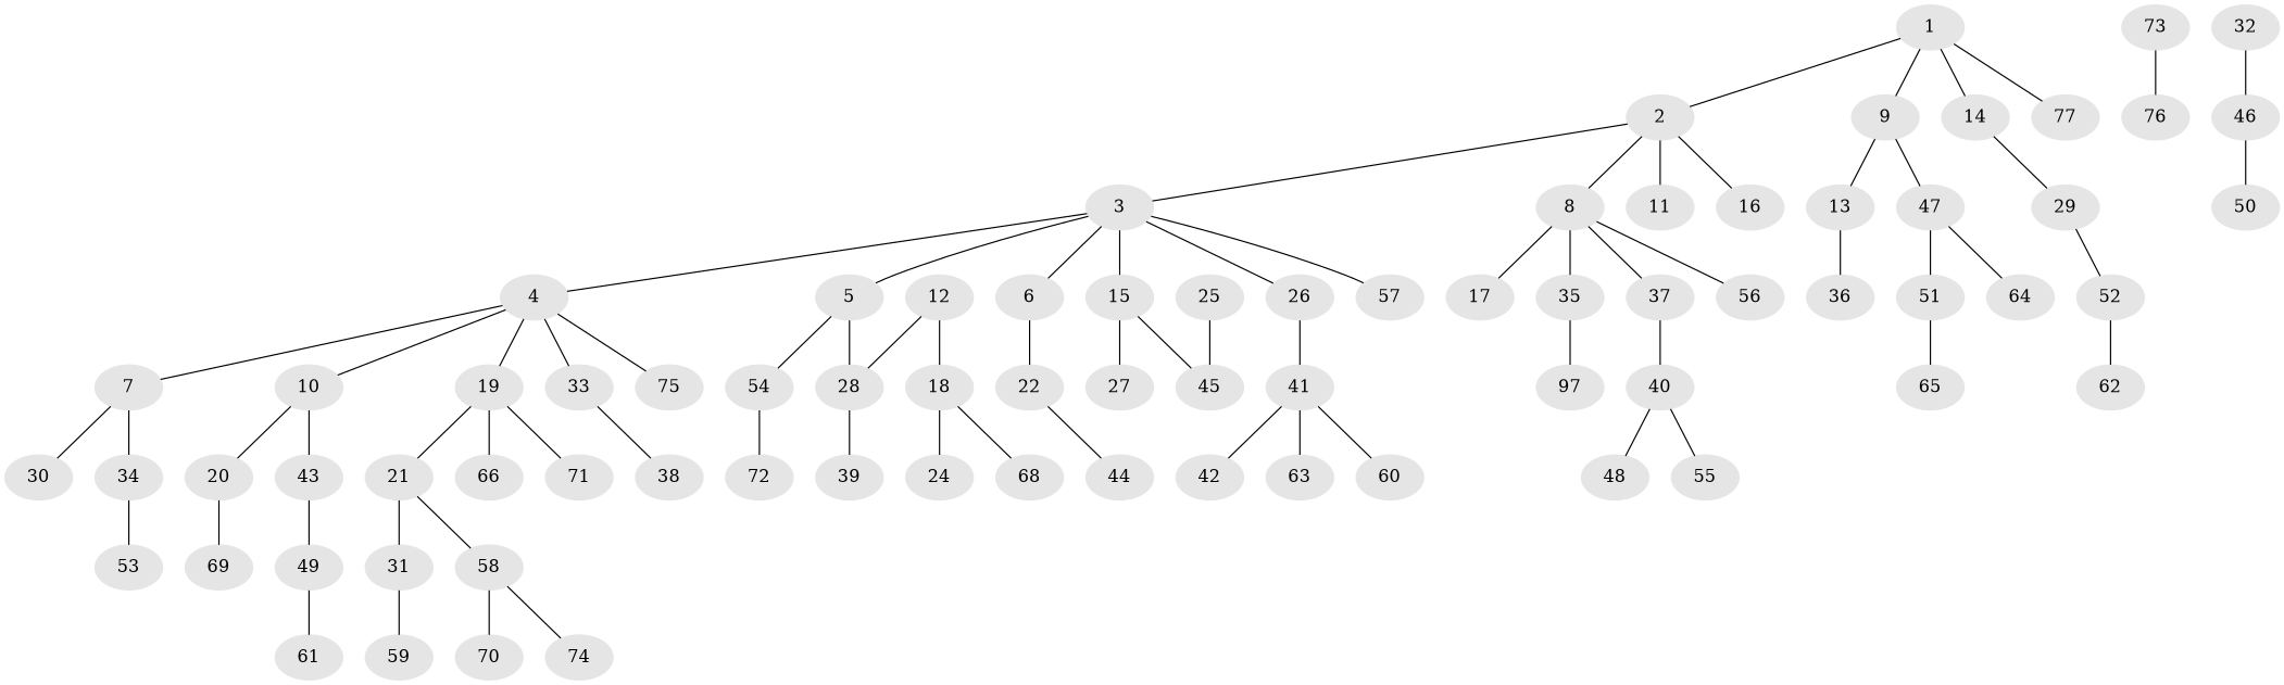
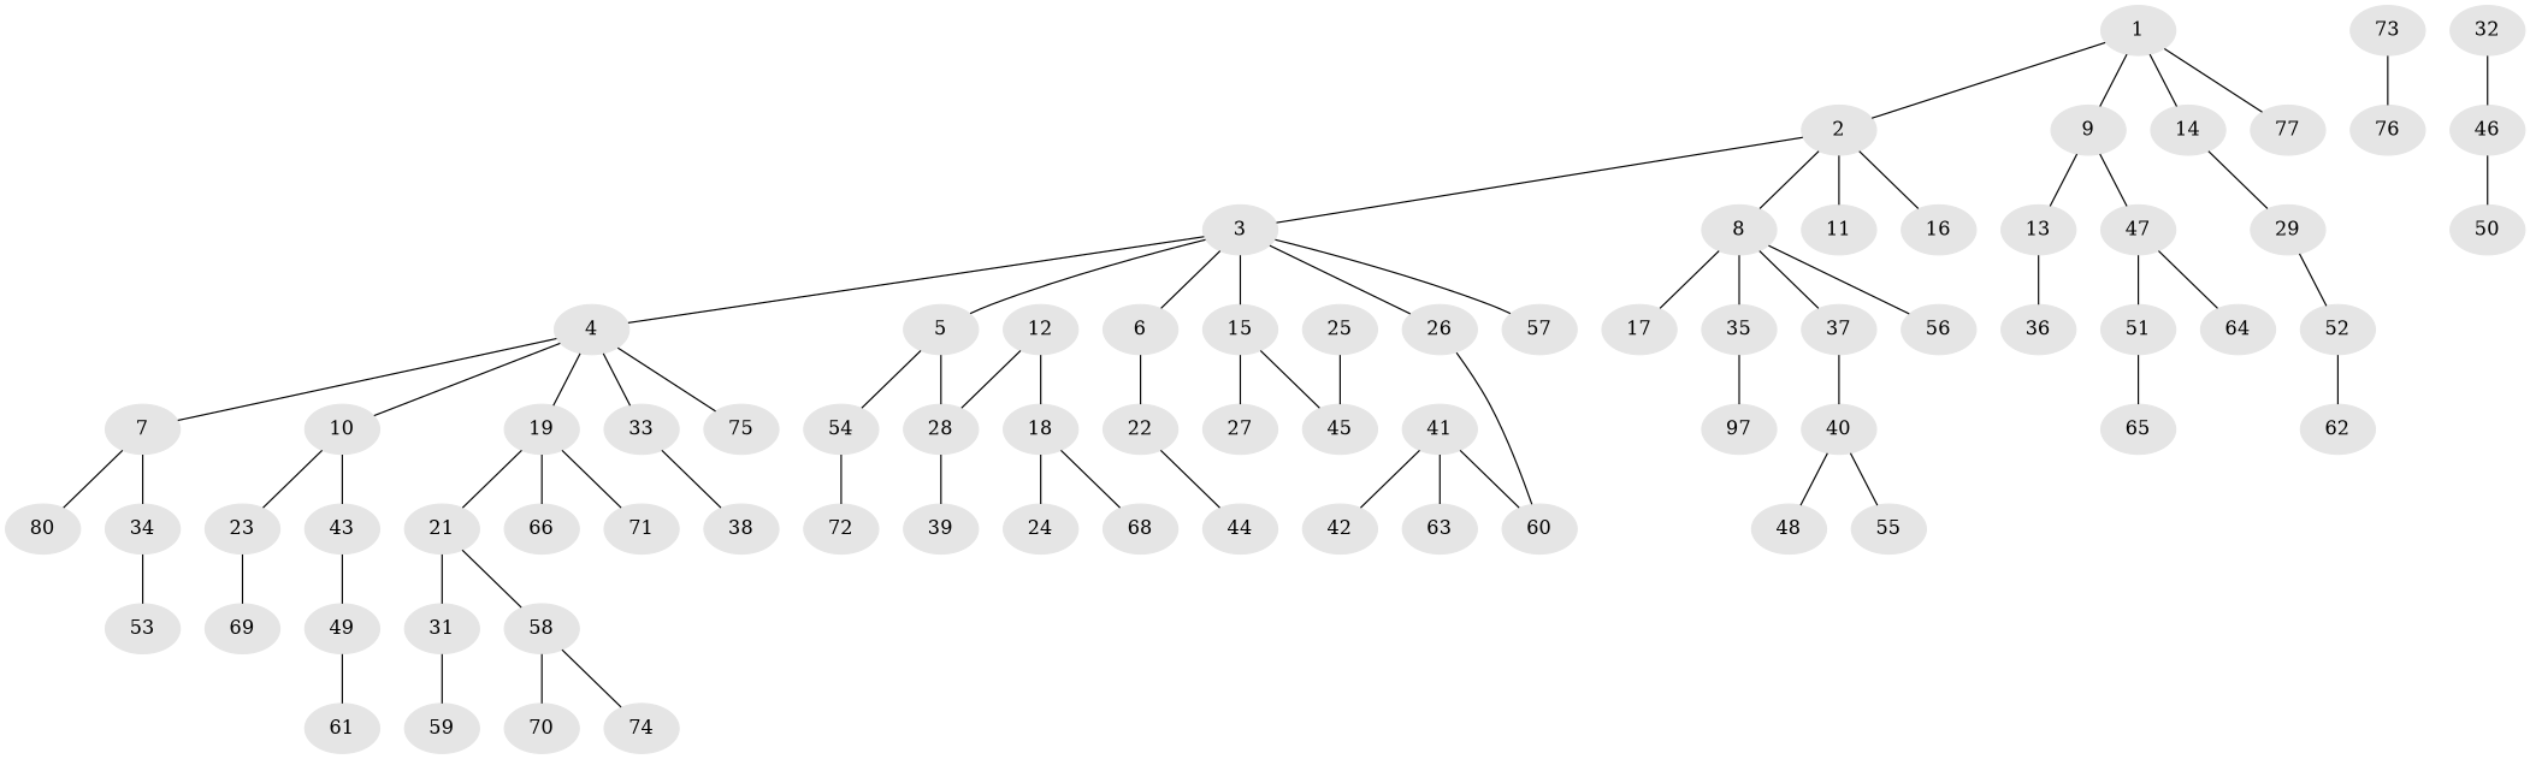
  graph {
    node [color=gray90 style=filled]
    1
    2
    9
    14
    77
    3
    8
    11
    16
    13
    47
    29
    4
    5
    6
    15
    26
    57
    17
    35
    37
    56
    7
    10
    19
    33
    75
    54
    28
    22
    27
    45
    41
-   30
+   30 [label=80]
    34
-   20
+   20 [label=23]
    43
    21
    66
    71
    38
    12
    18
    72
    44
    53
    73
    76
    n49 [label=97]
    40
    36
    51
    64
    69
    49
    24
    68
    39
    52
    25
    31
    58
    59
    70
    74
    32
    46
    42
    60
    63
    62
    50
    48
    55
    61
    65
    1 -- 2
    1 -- 9
    1 -- 14
    1 -- 77
    2 -- 3
    2 -- 8
    2 -- 11
    2 -- 16
    9 -- 13
    9 -- 47
    14 -- 29
    3 -- 4
    3 -- 5
    3 -- 6
    3 -- 15
    3 -- 26
    3 -- 57
    8 -- 17
    8 -- 35
    8 -- 37
    8 -- 56
    13 -- 36
    47 -- 51
    47 -- 64
    29 -- 52
    4 -- 7
    4 -- 10
    4 -- 19
    4 -- 33
    4 -- 75
    5 -- 54
    5 -- 28
    6 -- 22
    15 -- 27
    15 -- 45
-   26 -- 41
+   26 -- 60
    35 -- n49
    37 -- 40
    7 -- 30
    7 -- 34
    10 -- 20
    10 -- 43
    19 -- 21
    19 -- 66
    19 -- 71
    33 -- 38
    54 -- 72
    28 -- 39
    22 -- 44
    41 -- 42
    41 -- 60
    41 -- 63
    34 -- 53
    20 -- 69
    43 -- 49
    21 -- 31
    21 -- 58
    12 -- 28
    12 -- 18
    18 -- 24
    18 -- 68
    73 -- 76
    40 -- 48
    40 -- 55
    51 -- 65
    49 -- 61
    52 -- 62
    25 -- 45
    31 -- 59
    58 -- 70
    58 -- 74
    32 -- 46
    46 -- 50
  }
